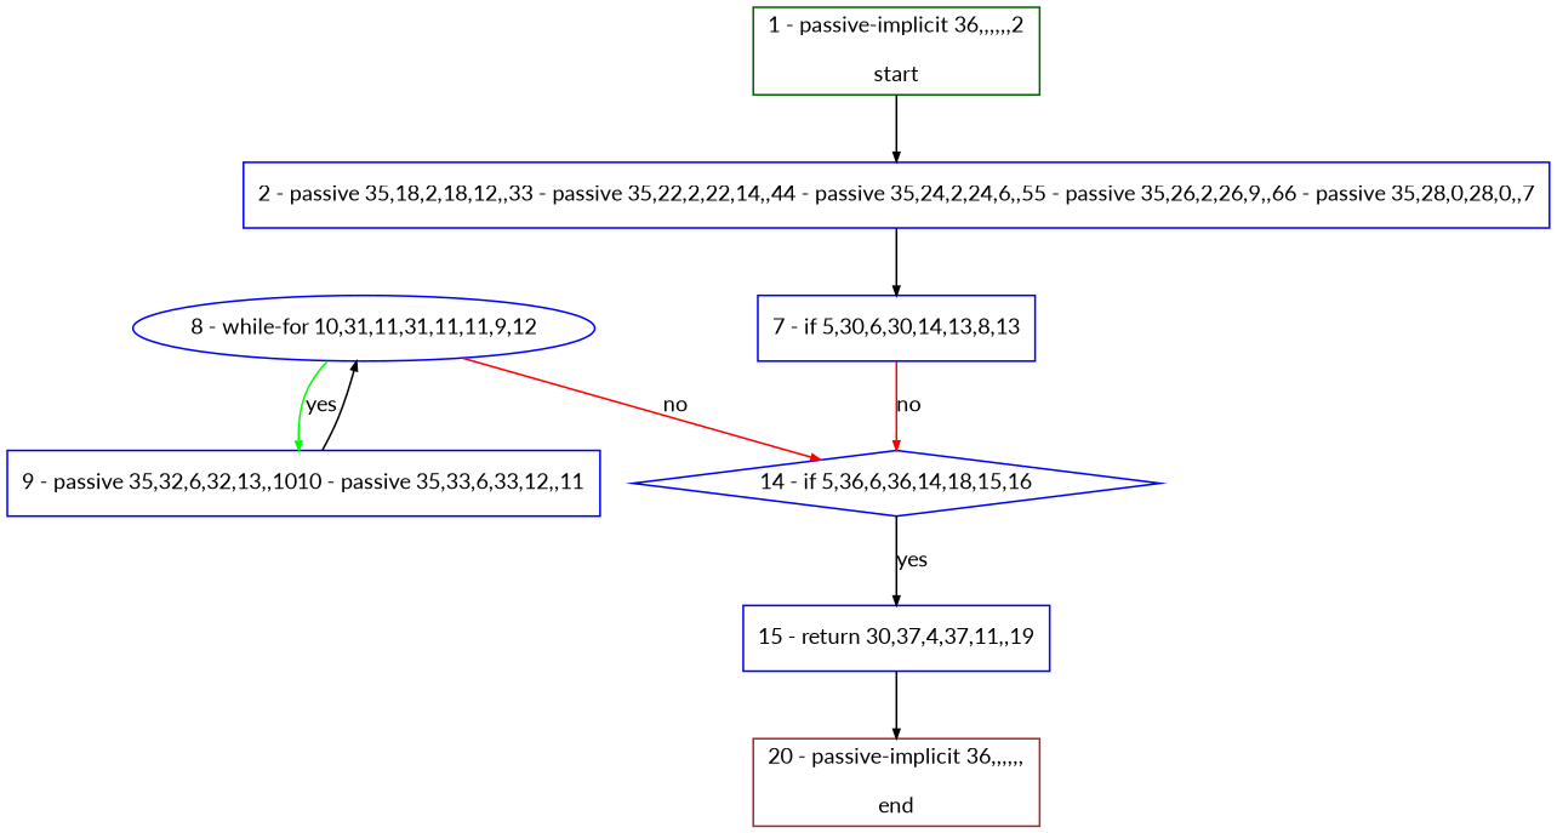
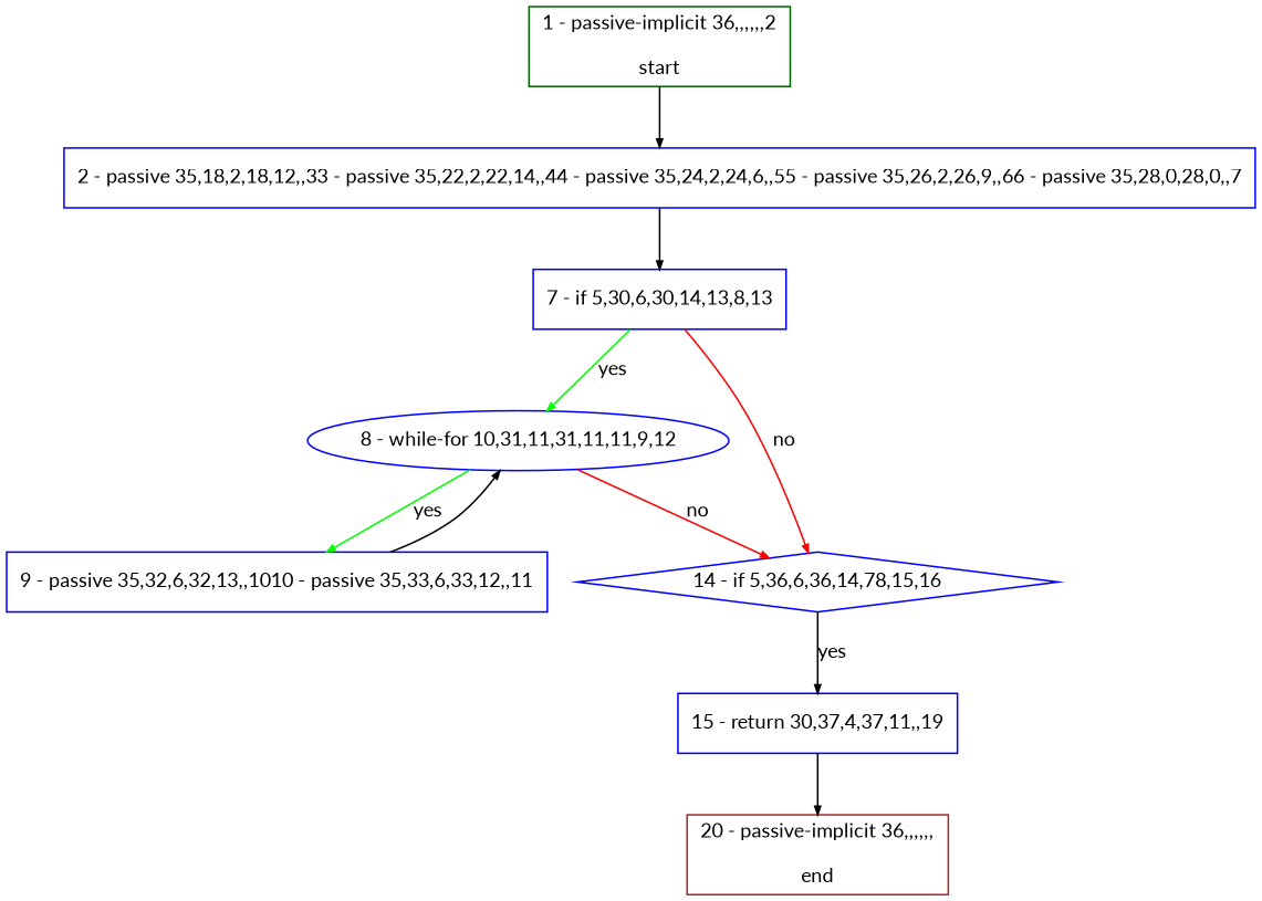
  digraph {
    bgcolor=white
    compound=true
    fillcolor="#FFFFCC"
    fontname=Lato
    fontsize=12
    pack=true
    packmode=clust
    style="rounded,filled"
    node [color="#0000ff" compound=true fillcolor="#ffffff" fixedsize=false fontname=Lato fontsize=12 node_initialized=no shape=box style=filled]
    edge [arrowhead=normal arrowsize=0.5 arrowtail=none color="#000000" compound=true dir=forward fontcolor=black fontname=Lato fontsize=12]
    n1 [label="2 - passive 35,18,2,18,12,,33 - passive 35,22,2,22,14,,44 - passive 35,24,2,24,6,,55 - passive 35,26,2,26,9,,66 - passive 35,28,0,28,0,,7"]
    n2 [label="7 - if 5,30,6,30,14,13,8,13"]
    n3 [label="8 - while-for 10,31,11,31,11,11,9,12" shape=oval]
-   n4 [label="14 - if 5,36,6,36,14,18,15,16" shape=diamond]
+   n4 [label="14 - if 5,36,6,36,14,78,15,16" shape=diamond]
    n5 [color="#006400" label="1 - passive-implicit 36,,,,,,2\n\nstart"]
    n6 [label="9 - passive 35,32,6,32,13,,1010 - passive 35,33,6,33,12,,11"]
    n7 [label="15 - return 30,37,4,37,11,,19"]
    n8 [color="#a52a2a" label="20 - passive-implicit 36,,,,,,\n\nend"]
    n1 -> n2
+   n2 -> n3 [color="#00ff00" label=yes]
    n2 -> n4 [color="#ff0000" label=no]
    n3 -> n4 [color="#ff0000" label=no]
    n3 -> n6 [color="#00ff00" label=yes]
    n4 -> n7 [label=yes]
    n5 -> n1
    n6 -> n3
    n7 -> n8
  }
